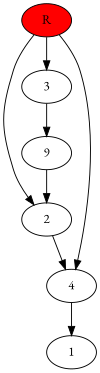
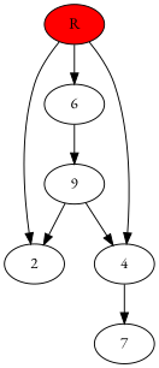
  digraph {
    fontname="EB Garamond"
    node [fontname="EB Garamond"]
    edge [fontname="EB Garamond"]
    n1 [label=9]
    2
    4
-   7 [label=1]
-   6 [label=3]
+   7
+   6
    R [fillcolor="#ff0000" style=filled]
    n1 -> 2
-   2 -> 4
+   n1 -> 4
    4 -> 7
    6 -> n1
    R -> 2
    R -> 4
    R -> 6
  }
